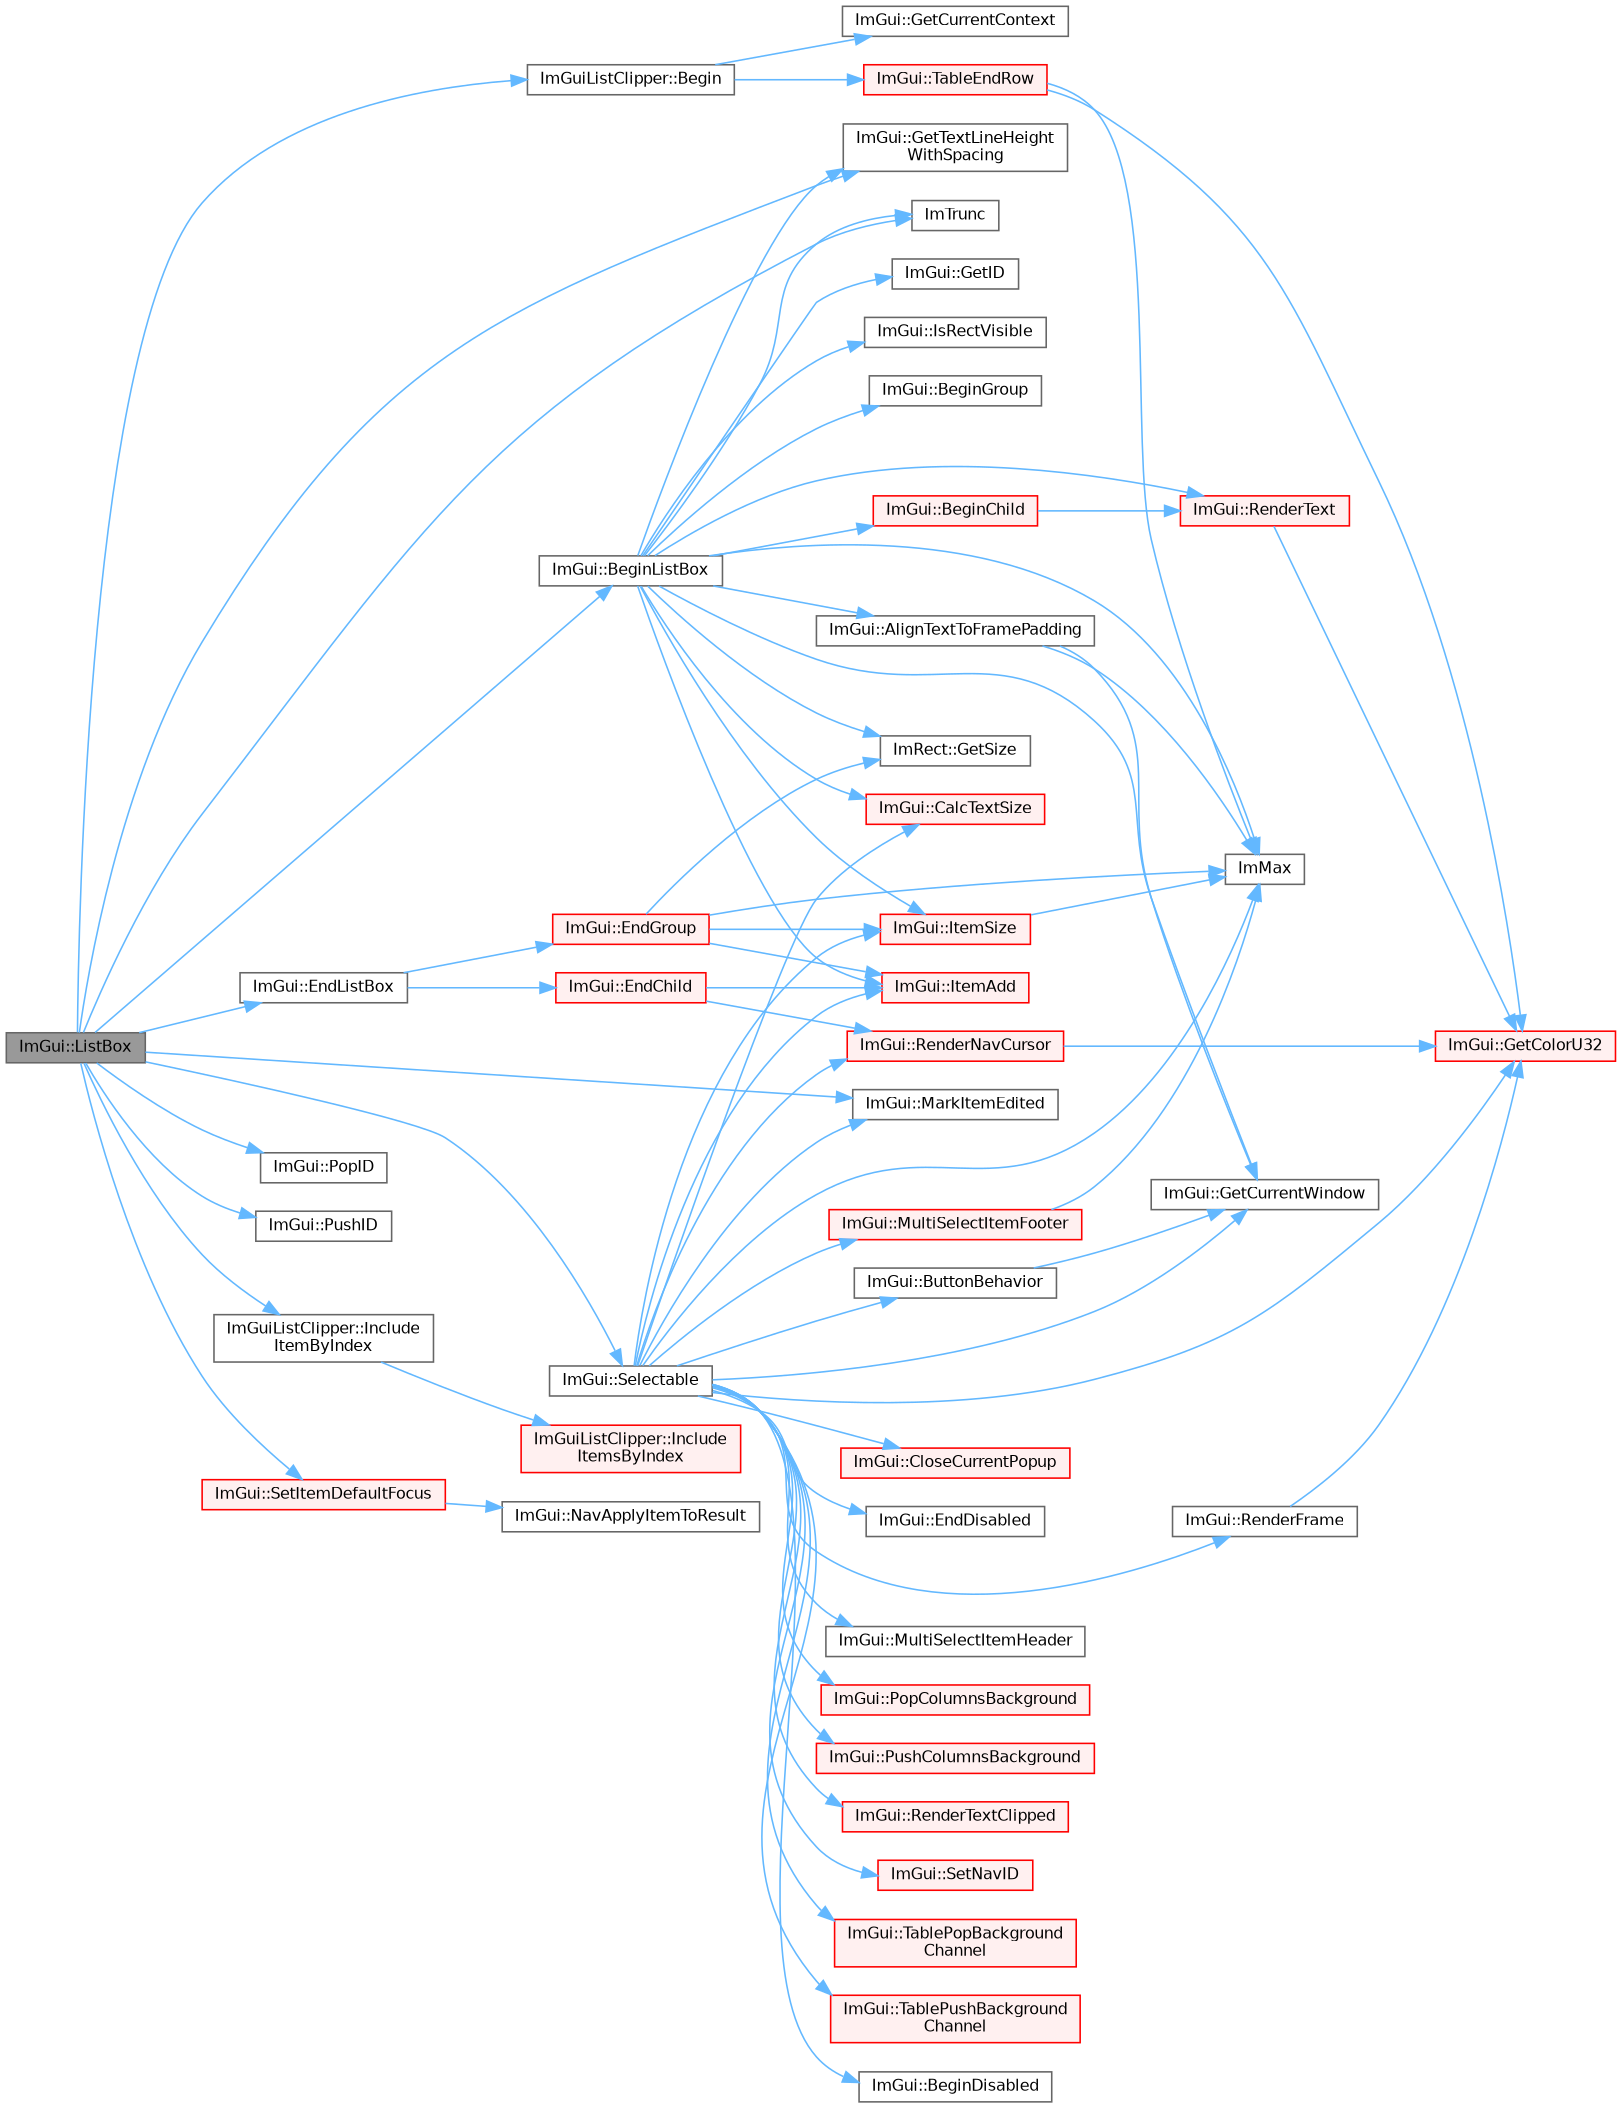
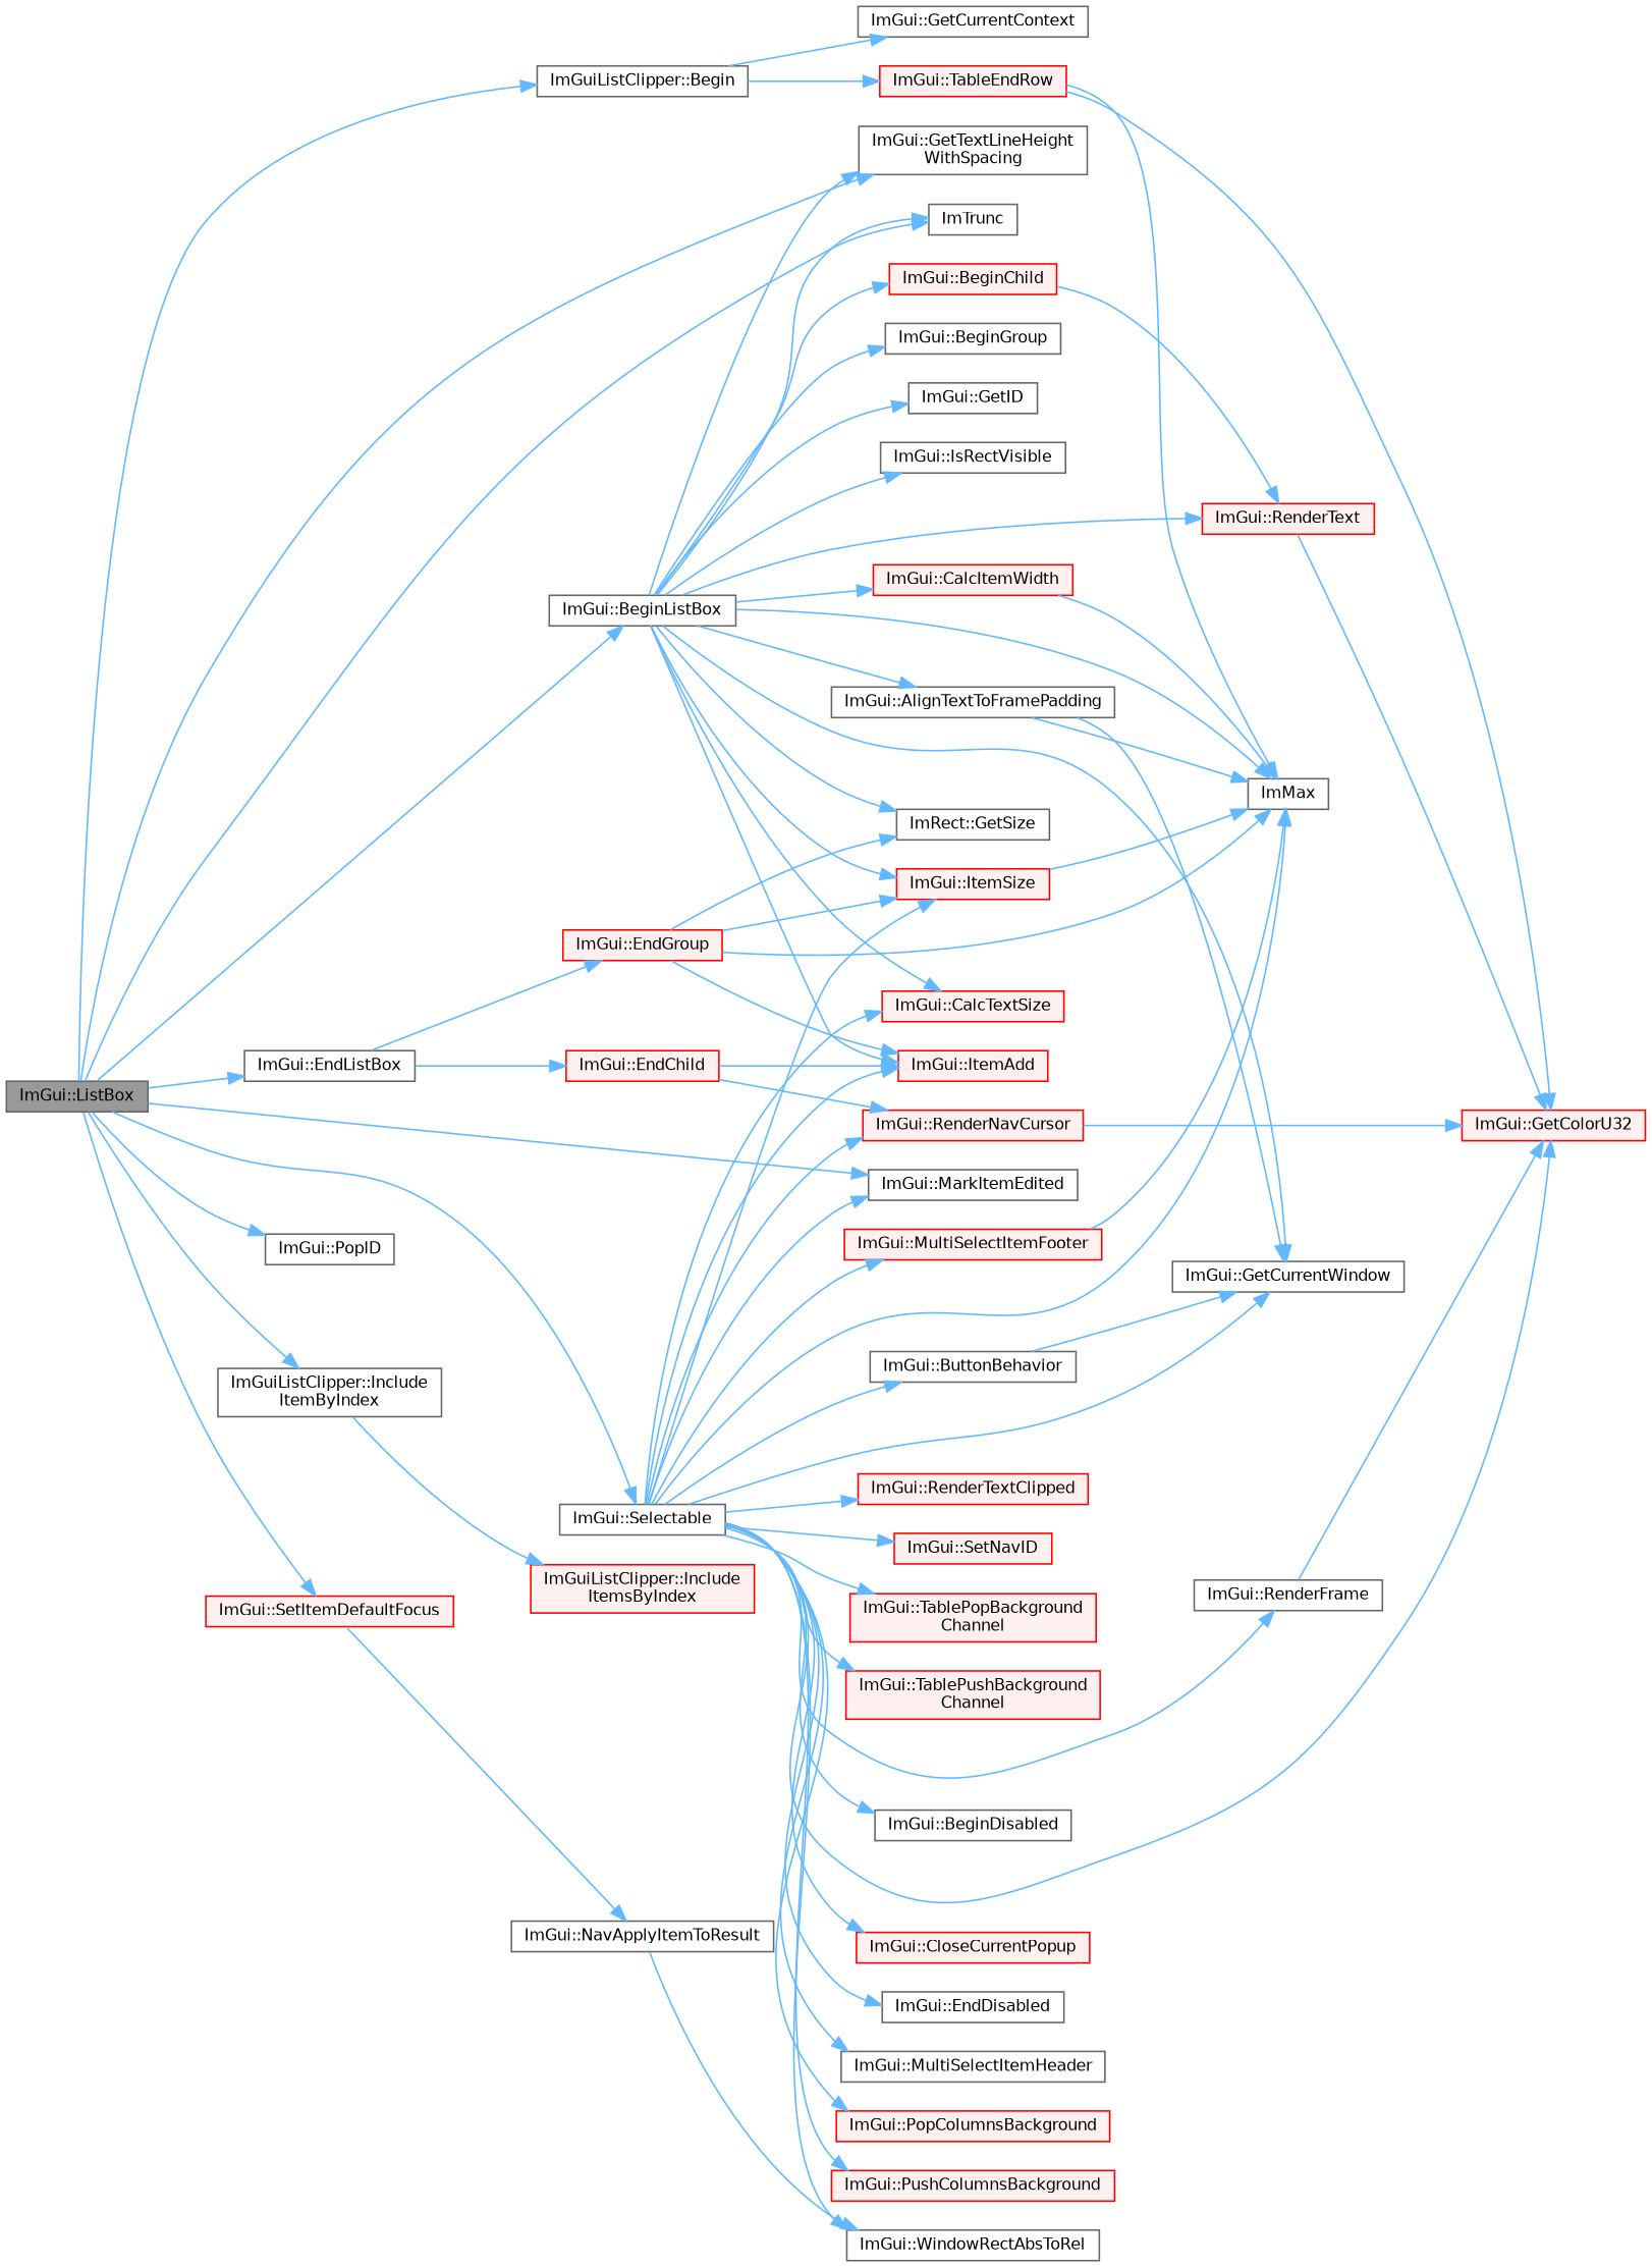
  digraph {
    rankdir=LR
    node [color=grey40 fillcolor=white fontname=Helvetica fontsize=10 shape=box style=filled]
    edge [color=steelblue1 fontname=Helvetica fontsize=10 labelfontname=Helvetica labelfontsize=10 style=solid]
    n1 [color=gray40 fillcolor=grey60 fontcolor=black height=0.2 label="ImGui::ListBox" width=0.4]
    n2 [height=0.2 label="ImGuiListClipper::Begin" width=0.4]
    n3 [height=0.2 label="ImGui::BeginListBox" width=0.4]
    n4 [height=0.2 label="ImGui::GetTextLineHeight\lWithSpacing" width=0.4]
    n5 [height=0.2 label=ImTrunc width=0.4]
    n6 [height=0.2 label="ImGui::EndListBox" width=0.4]
    n7 [height=0.2 label="ImGuiListClipper::Include\lItemByIndex" width=0.4]
    n8 [height=0.2 label="ImGui::MarkItemEdited" width=0.4]
    n9 [height=0.2 label="ImGui::PopID" width=0.4]
-   n10 [height=0.2 label="ImGui::PushID" width=0.4]
    n11 [height=0.2 label="ImGui::Selectable" width=0.4]
    n12 [color=red fillcolor="#FFF0F0" height=0.2 label="ImGui::SetItemDefaultFocus" width=0.4]
    n13 [height=0.2 label="ImGui::GetCurrentContext" width=0.4]
    n14 [color=red fillcolor="#FFF0F0" height=0.2 label="ImGui::TableEndRow" width=0.4]
    n15 [height=0.2 label=ImMax width=0.4]
    n16 [height=0.2 label="ImGui::AlignTextToFramePadding" width=0.4]
    n17 [height=0.2 label="ImGui::GetCurrentWindow" width=0.4]
    n18 [color=red fillcolor="#FFF0F0" height=0.2 label="ImGui::BeginChild" width=0.4]
    n19 [height=0.2 label="ImGui::BeginGroup" width=0.4]
+   n20 [color=red fillcolor="#FFF0F0" height=0.2 label="ImGui::CalcItemWidth" width=0.4]
    n21 [color=red fillcolor="#FFF0F0" height=0.2 label="ImGui::CalcTextSize" width=0.4]
    n22 [height=0.2 label="ImGui::GetID" width=0.4]
    n23 [height=0.2 label="ImRect::GetSize" width=0.4]
    n24 [height=0.2 label="ImGui::IsRectVisible" width=0.4]
    n25 [color=red fillcolor="#FFF0F0" height=0.2 label="ImGui::ItemAdd" width=0.4]
    n26 [color=red fillcolor="#FFF0F0" height=0.2 label="ImGui::ItemSize" width=0.4]
    n27 [color=red fillcolor="#FFF0F0" height=0.2 label="ImGui::RenderText" width=0.4]
    n28 [color=red fillcolor="#FFF0F0" height=0.2 label="ImGui::EndChild" width=0.4]
    n29 [color=red fillcolor="#FFF0F0" height=0.2 label="ImGui::EndGroup" width=0.4]
    n30 [color=red fillcolor="#FFF0F0" height=0.2 label="ImGuiListClipper::Include\lItemsByIndex" width=0.4]
    n31 [color=red fillcolor="#FFF0F0" height=0.2 label="ImGui::GetColorU32" width=0.4]
    n32 [color=red fillcolor="#FFF0F0" height=0.2 label="ImGui::RenderNavCursor" width=0.4]
    n33 [height=0.2 label="ImGui::BeginDisabled" width=0.4]
    n34 [height=0.2 label="ImGui::ButtonBehavior" width=0.4]
    n35 [color=red fillcolor="#FFF0F0" height=0.2 label="ImGui::CloseCurrentPopup" width=0.4]
    n36 [height=0.2 label="ImGui::EndDisabled" width=0.4]
    n37 [color=red fillcolor="#FFF0F0" height=0.2 label="ImGui::MultiSelectItemFooter" width=0.4]
    n38 [height=0.2 label="ImGui::MultiSelectItemHeader" width=0.4]
    n39 [color=red fillcolor="#FFF0F0" height=0.2 label="ImGui::PopColumnsBackground" width=0.4]
    n40 [color=red fillcolor="#FFF0F0" height=0.2 label="ImGui::PushColumnsBackground" width=0.4]
    n41 [height=0.2 label="ImGui::RenderFrame" width=0.4]
    n42 [color=red fillcolor="#FFF0F0" height=0.2 label="ImGui::RenderTextClipped" width=0.4]
    n43 [color=red fillcolor="#FFF0F0" height=0.2 label="ImGui::SetNavID" width=0.4]
    n44 [color=red fillcolor="#FFF0F0" height=0.2 label="ImGui::TablePopBackground\lChannel" width=0.4]
    n45 [color=red fillcolor="#FFF0F0" height=0.2 label="ImGui::TablePushBackground\lChannel" width=0.4]
+   n46 [height=0.2 label="ImGui::WindowRectAbsToRel" width=0.4]
    n47 [height=0.2 label="ImGui::NavApplyItemToResult" width=0.4]
    n1 -> n2
    n1 -> n3
    n1 -> n4
    n1 -> n5
    n1 -> n6
    n1 -> n7
    n1 -> n8
    n1 -> n9
-   n1 -> n10
    n1 -> n11
    n1 -> n12
    n2 -> n13
    n2 -> n14
    n3 -> n4
    n3 -> n5
    n3 -> n15
    n3 -> n16
    n3 -> n17
    n3 -> n18
    n3 -> n19
+   n3 -> n20
    n3 -> n21
    n3 -> n22
    n3 -> n23
    n3 -> n24
    n3 -> n25
    n3 -> n26
    n3 -> n27
    n6 -> n28
    n6 -> n29
    n7 -> n30
    n11 -> n8
    n11 -> n15
    n11 -> n17
    n11 -> n21
    n11 -> n25
    n11 -> n26
    n11 -> n31
    n11 -> n32
    n11 -> n33
    n11 -> n34
    n11 -> n35
    n11 -> n36
    n11 -> n37
    n11 -> n38
    n11 -> n39
    n11 -> n40
    n11 -> n41
    n11 -> n42
    n11 -> n43
    n11 -> n44
    n11 -> n45
+   n11 -> n46
    n12 -> n47
    n14 -> n15
    n14 -> n31
    n16 -> n15
    n16 -> n17
    n18 -> n27
+   n20 -> n15
    n26 -> n15
    n27 -> n31
    n28 -> n25
    n28 -> n32
    n29 -> n15
    n29 -> n23
    n29 -> n25
    n29 -> n26
    n32 -> n31
    n34 -> n17
    n37 -> n15
    n41 -> n31
+   n47 -> n46
  }
